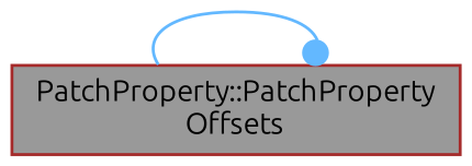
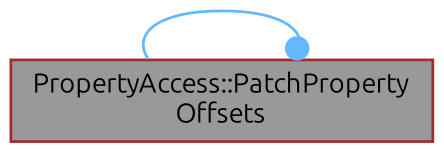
  digraph {
    rankdir=LR
    fontname=Ubuntu
-   n1 [color=brown fillcolor=grey60 fontcolor=black fontname=Ubuntu fontsize=10 height=0.2 label="PatchProperty::PatchProperty\lOffsets" shape=box style=filled width=0.4]
+   n1 [color=brown fillcolor=grey60 fontcolor=black fontname=Ubuntu fontsize=10 height=0.2 label="PropertyAccess::PatchProperty\lOffsets" shape=box style=filled width=0.4]
    n1 -> n1 [color=steelblue1 fontname=Ubuntu fontsize=10 labelfontname=Helvetica labelfontsize=10 style=solid arrowhead=dot]
  }
